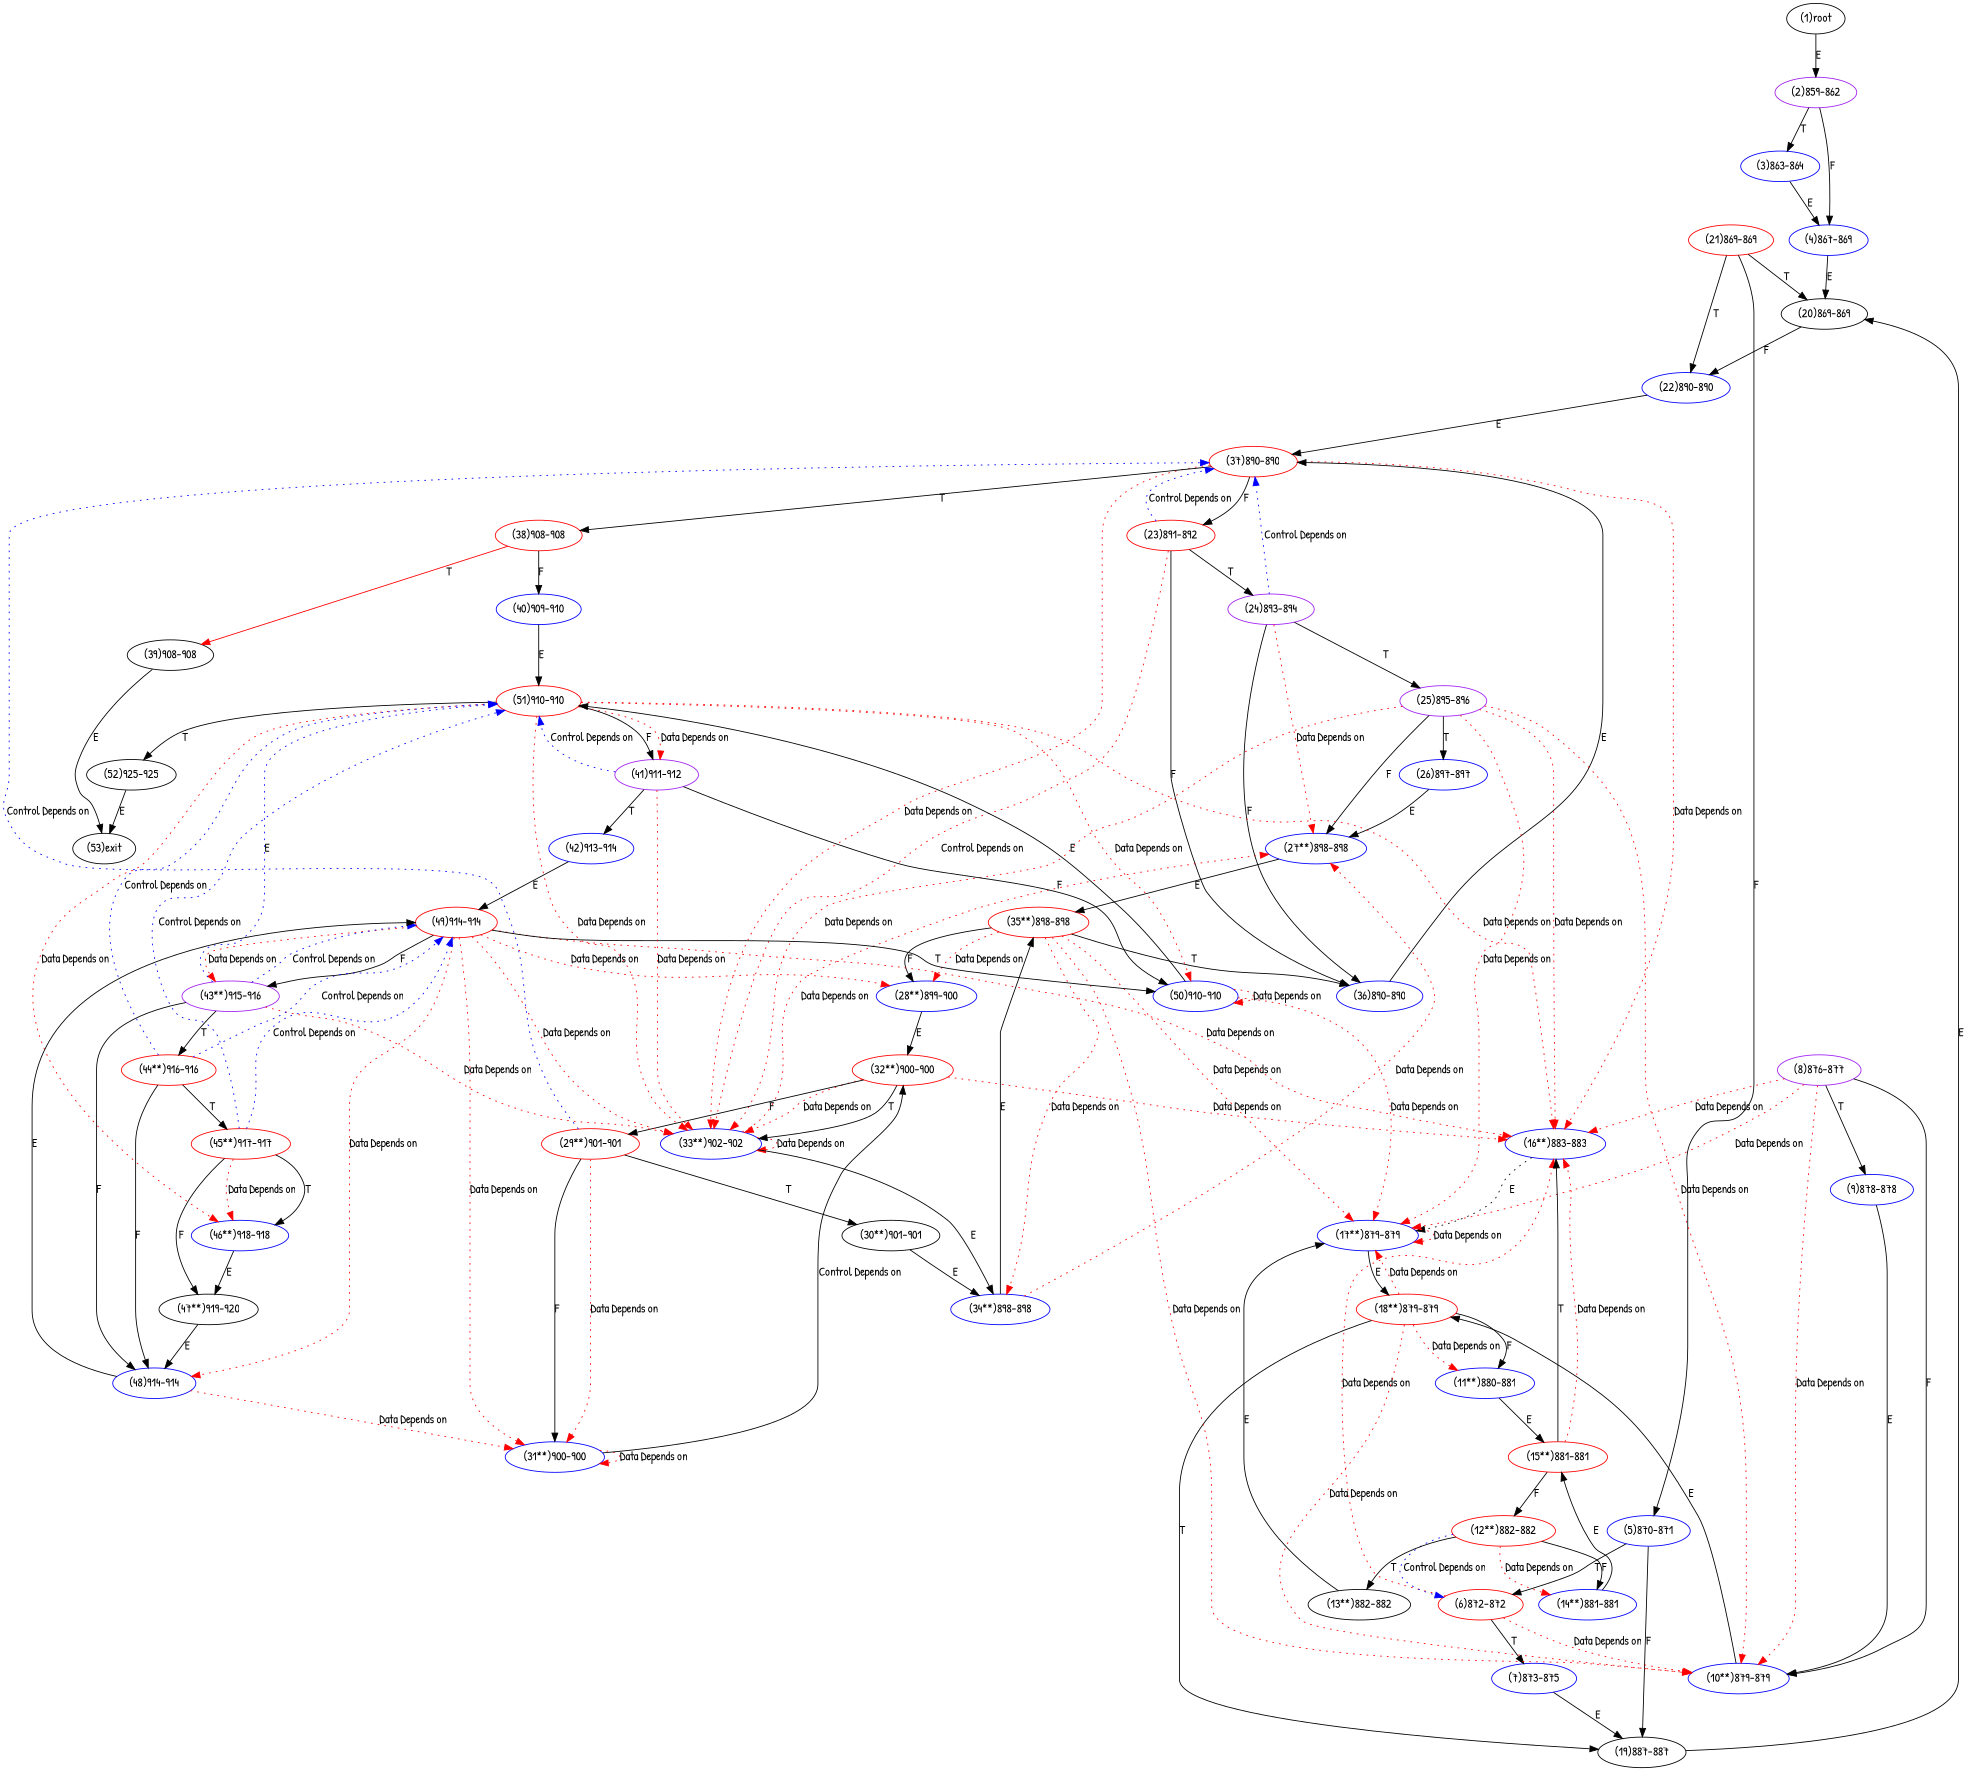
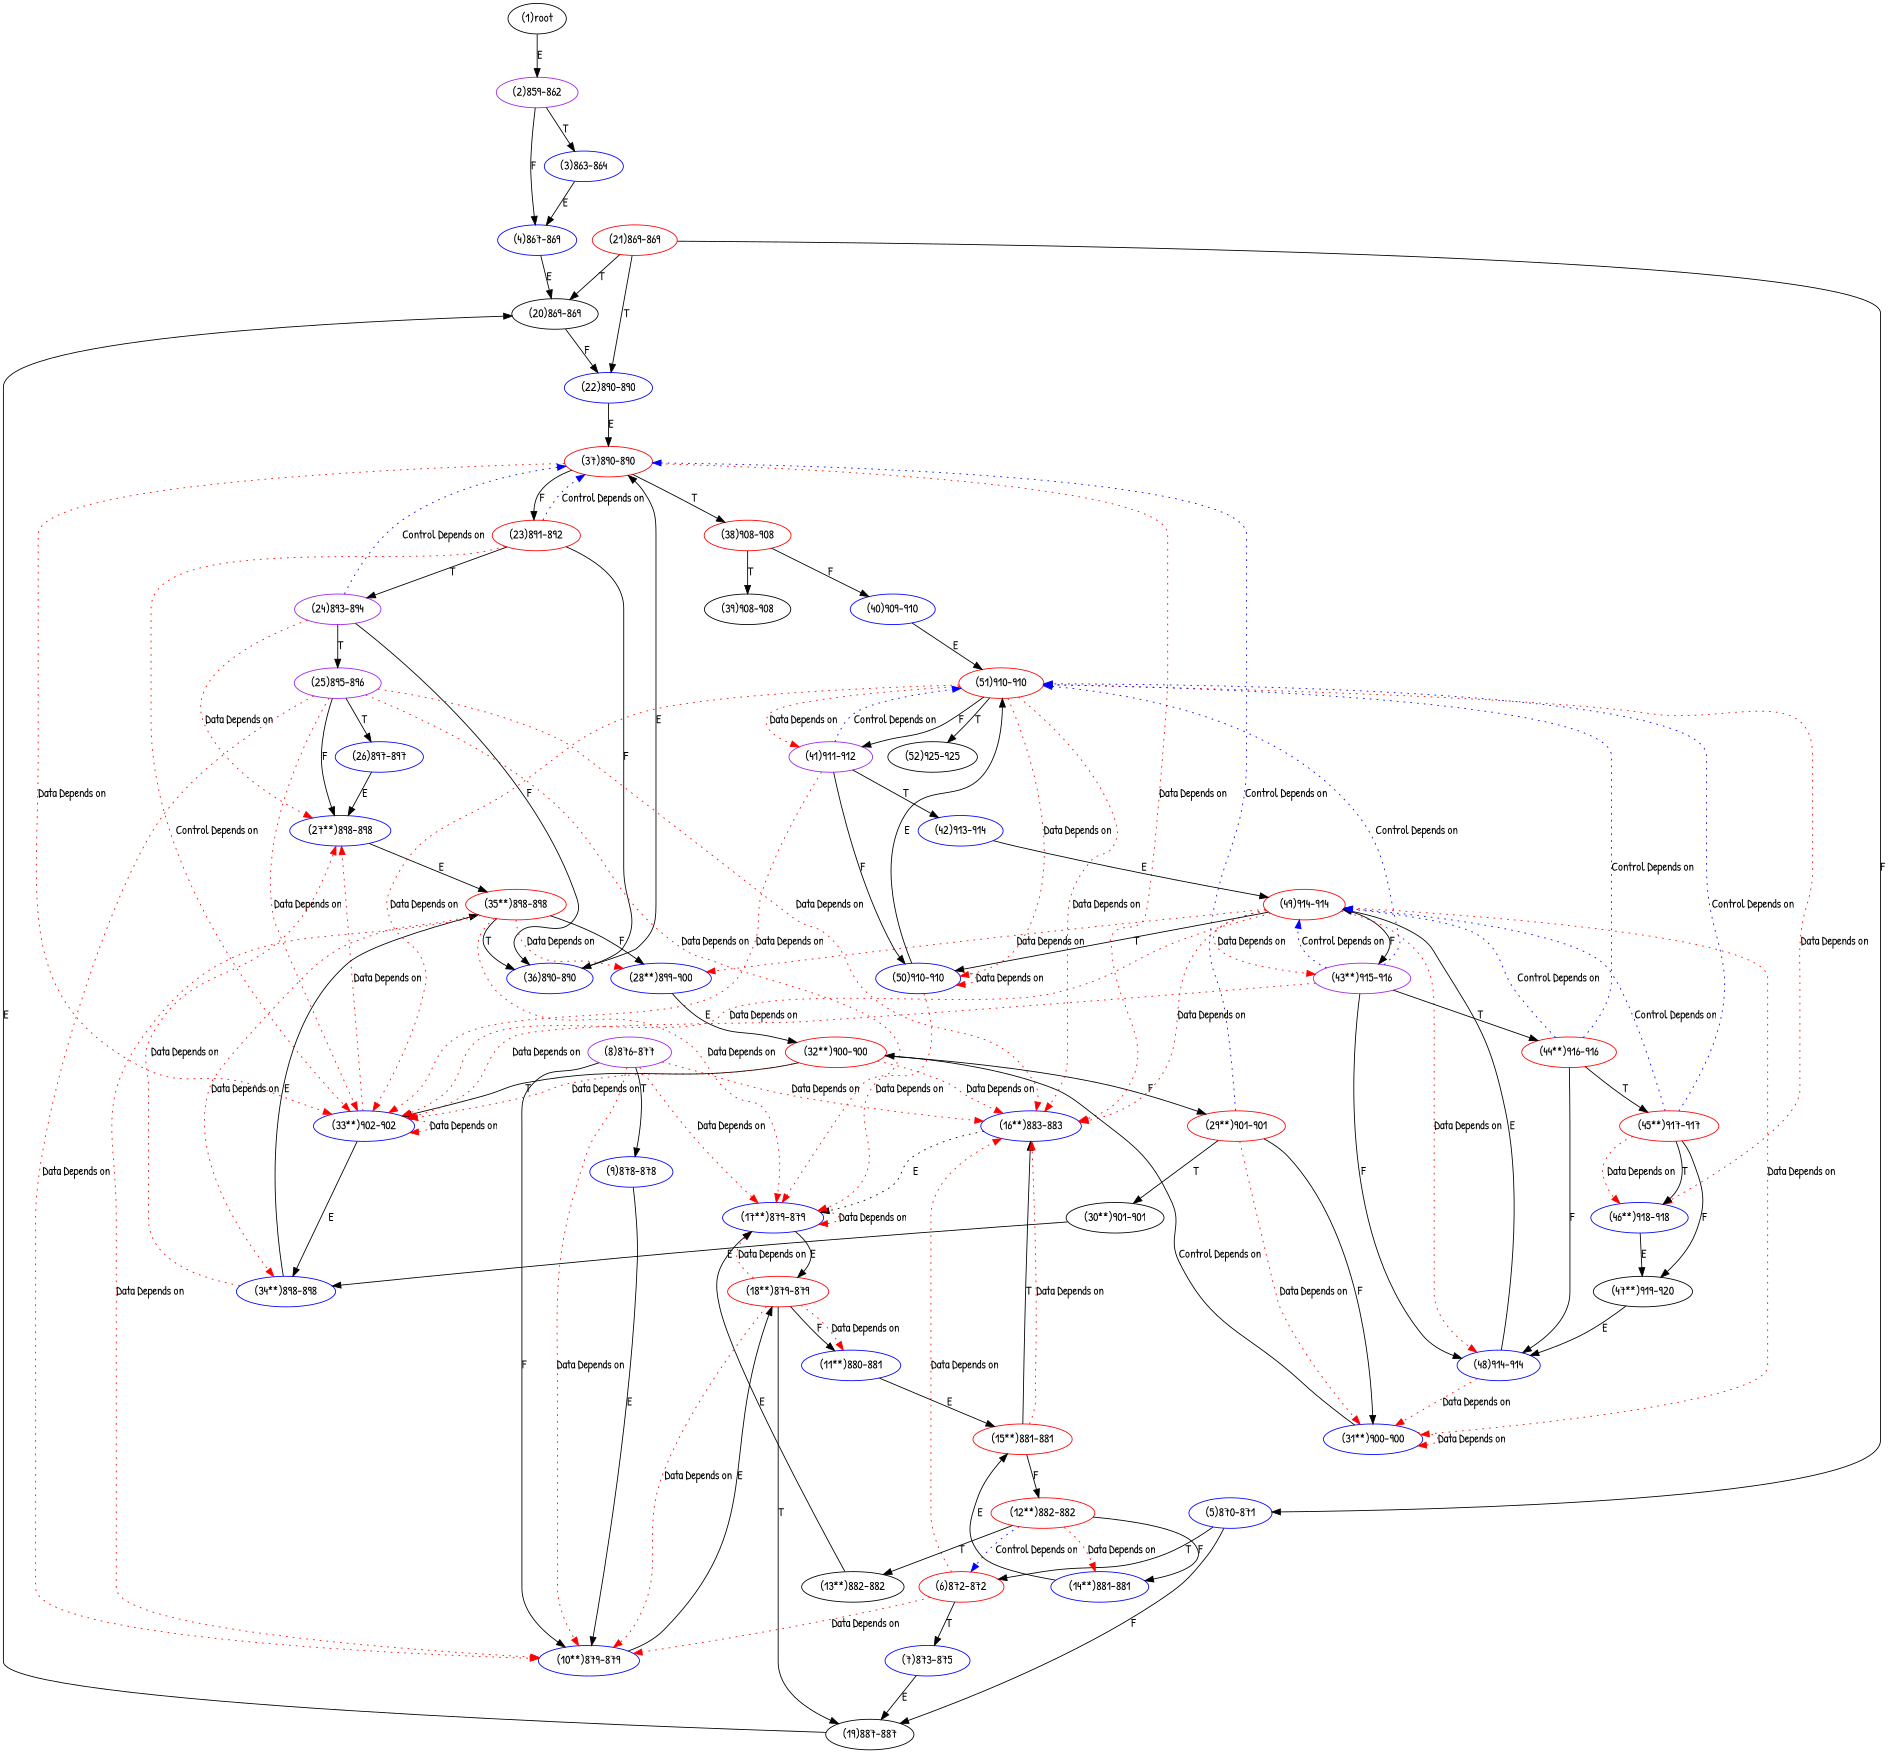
  digraph {
    fontname="Patrick Hand"
    node [fontname="Patrick Hand" color=blue]
    edge [fontname="Patrick Hand"]
    n1 [label="(1)root" color=""]
    n2 [color=purple label="(2)859-862"]
    n3 [label="(3)863-864"]
    n4 [label="(4)867-869"]
    n5 [label="(20)869-869" color=""]
    n6 [label="(22)890-890"]
    n7 [label="(5)870-871"]
    n8 [color=red label="(6)872-872"]
    n9 [label="(19)887-887" color=""]
    n10 [label="(7)873-875"]
    n11 [label="(10**)879-879"]
    n12 [label="(16**)883-883"]
    n13 [color=purple label="(8)876-877"]
    n14 [label="(9)878-878"]
    n15 [label="(17**)879-879"]
    n16 [color=red label="(18**)879-879"]
    n17 [label="(11**)880-881"]
    n18 [color=red label="(15**)881-881"]
    n19 [color=red label="(12**)882-882"]
    n20 [label="(13**)882-882" color=""]
    n21 [label="(14**)881-881"]
    n22 [color=red label="(21)869-869"]
    n23 [color=red label="(37)890-890"]
    n24 [color=red label="(23)891-892"]
    n25 [color=purple label="(24)893-894"]
    n26 [label="(33**)902-902"]
    n27 [label="(36)890-890"]
    n28 [color=purple label="(25)895-896"]
    n29 [label="(27**)898-898"]
    n30 [label="(34**)898-898"]
    n31 [color=red label="(38)908-908"]
    n32 [label="(26)897-897"]
    n33 [color=red label="(35**)898-898"]
    n34 [label="(28**)899-900"]
    n35 [color=red label="(29**)901-901"]
    n36 [label="(31**)900-900"]
    n37 [label="(30**)901-901" color=""]
    n38 [color=red label="(32**)900-900"]
    n39 [label="(39)908-908" color=""]
    n40 [label="(40)909-910"]
-   n41 [label="(53)exit" color=""]
    n42 [color=red label="(51)910-910"]
    n43 [label="(42)913-914"]
    n44 [color=red label="(49)914-914"]
    n45 [color=purple label="(43**)915-916"]
    n46 [label="(48)914-914"]
    n47 [label="(50)910-910"]
    n48 [color=red label="(44**)916-916"]
    n49 [color=red label="(45**)917-917"]
    n50 [color=purple label="(41)911-912"]
    n51 [label="(46**)918-918"]
    n52 [label="(52)925-925" color=""]
    n53 [label="(47**)919-920" color=""]
    n1 -> n2 [label=E]
    n2 -> n3 [label=T]
    n2 -> n4 [label=F]
    n3 -> n4 [label=E]
    n4 -> n5 [label=E]
    n5 -> n6 [label=F]
    n6 -> n23 [label=E]
    n7 -> n8 [label=T]
    n7 -> n9 [label=F]
    n8 -> n10 [label=T]
    n8 -> n11 [color=red label="Data Depends on" style=dotted]
    n8 -> n12 [color=red label="Data Depends on" style=dotted]
    n9 -> n5 [label=E]
    n10 -> n9 [label=E]
    n11 -> n16 [label=E]
    n12 -> n15 [label=E style=dotted]
    n13 -> n11 [label=F]
    n13 -> n11 [color=red label="Data Depends on" style=dotted]
    n13 -> n12 [color=red label="Data Depends on" style=dotted]
    n13 -> n14 [label=T]
    n13 -> n15 [color=red label="Data Depends on" style=dotted]
    n14 -> n11 [label=E]
    n15 -> n15 [color=red label="Data Depends on" style=dotted]
    n15 -> n16 [label=E]
    n16 -> n9 [label=T]
    n16 -> n11 [color=red label="Data Depends on" style=dotted]
    n16 -> n15 [color=red label="Data Depends on" style=dotted]
    n16 -> n17 [label=F]
    n16 -> n17 [color=red label="Data Depends on" style=dotted]
    n17 -> n18 [label=E]
    n18 -> n12 [label=T]
    n18 -> n12 [color=red label="Data Depends on" style=dotted]
    n18 -> n19 [label=F]
    n19 -> n8 [color=blue label="Control Depends on" style=dotted]
    n19 -> n20 [label=T]
    n19 -> n21 [label=F]
    n19 -> n21 [color=red label="Data Depends on" style=dotted]
    n20 -> n15 [label=E]
    n21 -> n18 [label=E]
    n22 -> n5 [label=T]
    n22 -> n6 [label=T]
    n22 -> n7 [label=F]
    n23 -> n12 [color=red label="Data Depends on" style=dotted]
    n23 -> n24 [label=F]
    n23 -> n26 [color=red label="Data Depends on" style=dotted]
    n23 -> n31 [label=T]
    n24 -> n23 [color=blue label="Control Depends on" style=dotted]
    n24 -> n25 [label=T]
    n24 -> n26 [color=red label="Control Depends on" style=dotted]
    n24 -> n27 [label=F]
    n25 -> n23 [color=blue label="Control Depends on" style=dotted]
    n25 -> n27 [label=F]
    n25 -> n28 [label=T]
    n25 -> n29 [color=red label="Data Depends on" style=dotted]
    n26 -> n26 [color=red label="Data Depends on" style=dotted]
    n26 -> n29 [color=red label="Data Depends on" style=dotted]
    n26 -> n30 [label=E]
    n27 -> n23 [label=E]
    n28 -> n11 [color=red label="Data Depends on" style=dotted]
    n28 -> n12 [color=red label="Data Depends on" style=dotted]
    n28 -> n15 [color=red label="Data Depends on" style=dotted]
    n28 -> n26 [color=red label="Data Depends on" style=dotted]
    n28 -> n29 [label=F]
    n28 -> n32 [label=T]
    n29 -> n33 [label=E]
    n30 -> n29 [color=red label="Data Depends on" style=dotted]
    n30 -> n33 [label=E]
-   n31 -> n39 [label=T color=red]
+   n31 -> n39 [label=T]
    n31 -> n40 [label=F]
    n32 -> n29 [label=E]
    n33 -> n11 [color=red label="Data Depends on" style=dotted]
    n33 -> n15 [color=red label="Data Depends on" style=dotted]
    n33 -> n27 [label=T]
    n33 -> n30 [color=red label="Data Depends on" style=dotted]
    n33 -> n34 [label=F]
    n33 -> n34 [color=red label="Data Depends on" style=dotted]
    n34 -> n38 [label=E]
    n35 -> n23 [color=blue label="Control Depends on" style=dotted]
    n35 -> n36 [label=F]
    n35 -> n36 [color=red label="Data Depends on" style=dotted]
    n35 -> n37 [label=T]
    n36 -> n36 [color=red label="Data Depends on" style=dotted]
    n36 -> n38 [label="Control Depends on"]
    n37 -> n30 [label=E]
    n38 -> n12 [color=red label="Data Depends on" style=dotted]
    n38 -> n26 [label=T]
    n38 -> n26 [color=red label="Data Depends on" style=dotted]
    n38 -> n35 [label=F]
-   n39 -> n41 [label=E]
    n40 -> n42 [label=E]
    n42 -> n12 [color=red label="Data Depends on" style=dotted]
    n42 -> n26 [color=red label="Data Depends on" style=dotted]
    n42 -> n47 [color=red label="Data Depends on" style=dotted]
    n42 -> n50 [label=F]
    n42 -> n50 [color=red label="Data Depends on" style=dotted]
    n42 -> n51 [color=red label="Data Depends on" style=dotted]
    n42 -> n52 [label=T]
    n43 -> n44 [label=E]
    n44 -> n12 [color=red label="Data Depends on" style=dotted]
    n44 -> n26 [color=red label="Data Depends on" style=dotted]
    n44 -> n34 [color=red label="Data Depends on" style=dotted]
    n44 -> n36 [color=red label="Data Depends on" style=dotted]
    n44 -> n45 [label=F]
    n44 -> n45 [color=red label="Data Depends on" style=dotted]
    n44 -> n46 [color=red label="Data Depends on" style=dotted]
    n44 -> n47 [label=T]
    n45 -> n26 [color=red label="Data Depends on" style=dotted]
-   n45 -> n42 [color=blue label=E style=dotted]
+   n45 -> n42 [color=blue label="Control Depends on" style=dotted]
    n45 -> n44 [color=blue label="Control Depends on" style=dotted]
    n45 -> n46 [label=F]
    n45 -> n48 [label=T]
    n46 -> n36 [color=red label="Data Depends on" style=dotted]
    n46 -> n44 [label=E]
    n47 -> n15 [color=red label="Data Depends on" style=dotted]
    n47 -> n42 [label=E]
    n47 -> n47 [color=red label="Data Depends on" style=dotted]
    n48 -> n42 [color=blue label="Control Depends on" style=dotted]
    n48 -> n44 [color=blue label="Control Depends on" style=dotted]
    n48 -> n46 [label=F]
    n48 -> n49 [label=T]
    n49 -> n42 [color=blue label="Control Depends on" style=dotted]
    n49 -> n44 [color=blue label="Control Depends on" style=dotted]
    n49 -> n51 [label=T]
    n49 -> n51 [color=red label="Data Depends on" style=dotted]
    n49 -> n53 [label=F]
    n50 -> n26 [color=red label="Data Depends on" style=dotted]
    n50 -> n42 [color=blue label="Control Depends on" style=dotted]
    n50 -> n43 [label=T]
    n50 -> n47 [label=F]
    n51 -> n53 [label=E]
-   n52 -> n41 [label=E]
    n53 -> n46 [label=E]
  }
